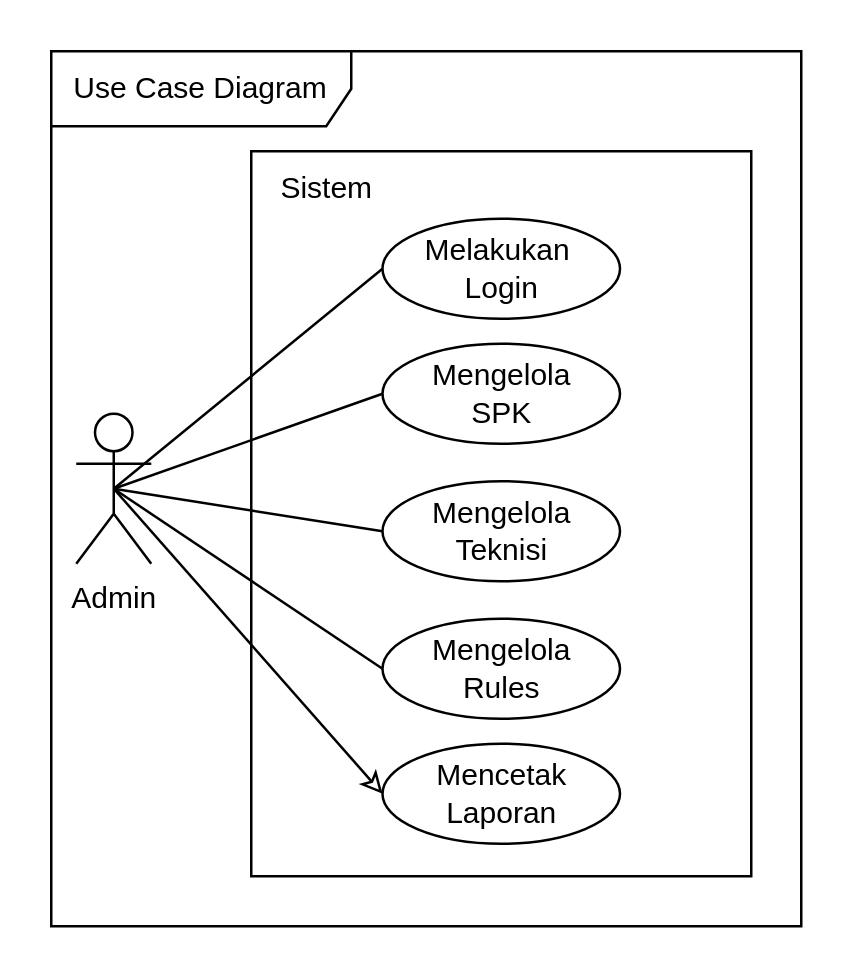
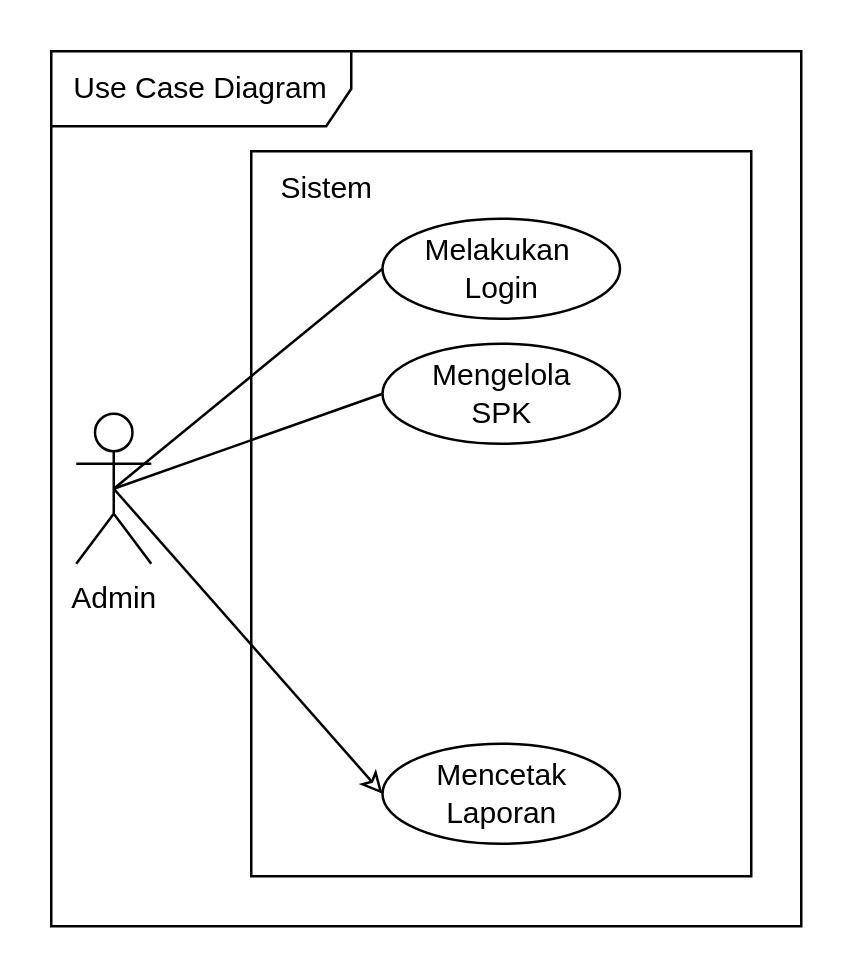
  <mxCell id="0" />
  <mxCell id="1" parent="0" />
  <mxCell id="2" value="" style="whiteSpace=wrap;html=1;align=left;verticalAlign=top;" vertex="1" parent="1"><mxGeometry x="100" y="60" width="200" height="290" as="geometry" /></mxCell>
  <mxCell id="3" value="Use Case Diagram" style="shape=umlFrame;whiteSpace=wrap;html=1;pointerEvents=0;width=120;height=30;" vertex="1" parent="1"><mxGeometry x="20" y="20" width="300" height="350" as="geometry" /></mxCell>
  <mxCell id="4" style="rounded=0;orthogonalLoop=1;jettySize=auto;html=1;entryX=0;entryY=0.5;entryDx=0;entryDy=0;endArrow=none;endFill=0;exitX=0.5;exitY=0.5;exitDx=0;exitDy=0;exitPerimeter=0;" edge="1" parent="1" source="5" target="6"><mxGeometry relative="1" as="geometry" /></mxCell>
  <mxCell id="5" value="Admin" style="shape=umlActor;verticalLabelPosition=bottom;verticalAlign=top;html=1;outlineConnect=0;" vertex="1" parent="1"><mxGeometry x="30" y="165" width="30" height="60" as="geometry" /></mxCell>
  <mxCell id="6" value="Melakukan&amp;nbsp;&lt;div&gt;Login&lt;/div&gt;" style="ellipse;whiteSpace=wrap;html=1;" vertex="1" parent="1"><mxGeometry x="152.5" y="87" width="95" height="40" as="geometry" /></mxCell>
  <mxCell id="7" value="Sistem" style="text;html=1;align=center;verticalAlign=middle;resizable=0;points=[];autosize=1;strokeColor=none;fillColor=none;" vertex="1" parent="1"><mxGeometry x="100" y="60" width="60" height="30" as="geometry" /></mxCell>
  <mxCell id="8" value="Mengelola&lt;div&gt;SPK&lt;/div&gt;" style="ellipse;whiteSpace=wrap;html=1;" vertex="1" parent="1"><mxGeometry x="152.5" y="137" width="95" height="40" as="geometry" /></mxCell>
- <mxCell id="9" value="Mengelola&lt;div&gt;Teknisi&lt;/div&gt;" style="ellipse;whiteSpace=wrap;html=1;" vertex="1" parent="1"><mxGeometry x="152.5" y="192" width="95" height="40" as="geometry" /></mxCell>
- <mxCell id="10" value="Mengelola&lt;div&gt;Rules&lt;/div&gt;" style="ellipse;whiteSpace=wrap;html=1;" vertex="1" parent="1"><mxGeometry x="152.5" y="247" width="95" height="40" as="geometry" /></mxCell>
  <mxCell id="11" value="Mencetak&lt;div&gt;Laporan&lt;/div&gt;" style="ellipse;whiteSpace=wrap;html=1;" vertex="1" parent="1"><mxGeometry x="152.5" y="297" width="95" height="40" as="geometry" /></mxCell>
  <mxCell id="12" style="rounded=0;orthogonalLoop=1;jettySize=auto;html=1;entryX=0;entryY=0.5;entryDx=0;entryDy=0;endArrow=none;endFill=0;exitX=0.5;exitY=0.5;exitDx=0;exitDy=0;exitPerimeter=0;" edge="1" parent="1" source="5" target="8"><mxGeometry relative="1" as="geometry"><mxPoint x="-10" y="199" as="sourcePoint" /><mxPoint x="195" y="110" as="targetPoint" /></mxGeometry></mxCell>
- <mxCell id="13" style="rounded=0;orthogonalLoop=1;jettySize=auto;html=1;entryX=0;entryY=0.5;entryDx=0;entryDy=0;endArrow=none;endFill=0;exitX=0.5;exitY=0.5;exitDx=0;exitDy=0;exitPerimeter=0;" edge="1" parent="1" source="5" target="9"><mxGeometry relative="1" as="geometry"><mxPoint x="0" y="209" as="sourcePoint" /><mxPoint x="195" y="160" as="targetPoint" /></mxGeometry></mxCell>
- <mxCell id="14" style="rounded=0;orthogonalLoop=1;jettySize=auto;html=1;entryX=0;entryY=0.5;entryDx=0;entryDy=0;endArrow=none;endFill=0;exitX=0.5;exitY=0.5;exitDx=0;exitDy=0;exitPerimeter=0;" edge="1" parent="1" source="5" target="10"><mxGeometry relative="1" as="geometry"><mxPoint x="10" y="219" as="sourcePoint" /><mxPoint x="195" y="215" as="targetPoint" /></mxGeometry></mxCell>
  <mxCell id="15" style="rounded=0;orthogonalLoop=1;jettySize=auto;html=1;entryX=0;entryY=0.5;entryDx=0;entryDy=0;endArrow=classic;endFill=0;exitX=0.5;exitY=0.5;exitDx=0;exitDy=0;exitPerimeter=0;" edge="1" parent="1" source="5" target="11"><mxGeometry relative="1" as="geometry"><mxPoint x="20" y="229" as="sourcePoint" /><mxPoint x="195" y="270" as="targetPoint" /></mxGeometry></mxCell>
